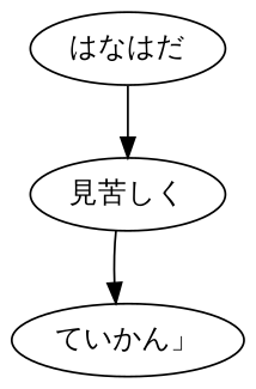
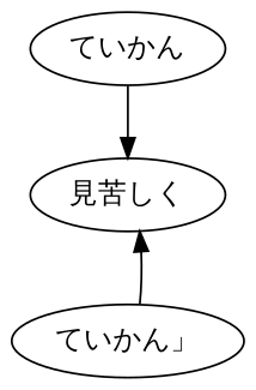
  digraph {
    fontname="Liberation Serif"
    node [fontname="Liberation Serif"]
    edge [fontname="Liberation Serif"]
-   n1 [label="はなはだ"]
+   n1 [label="ていかん"]
    n2 [label="見苦しく"]
    n3 [label="ていかん」"]
    n1 -> n2
-   n2 -> n3
+   n3 -> n2
  }
